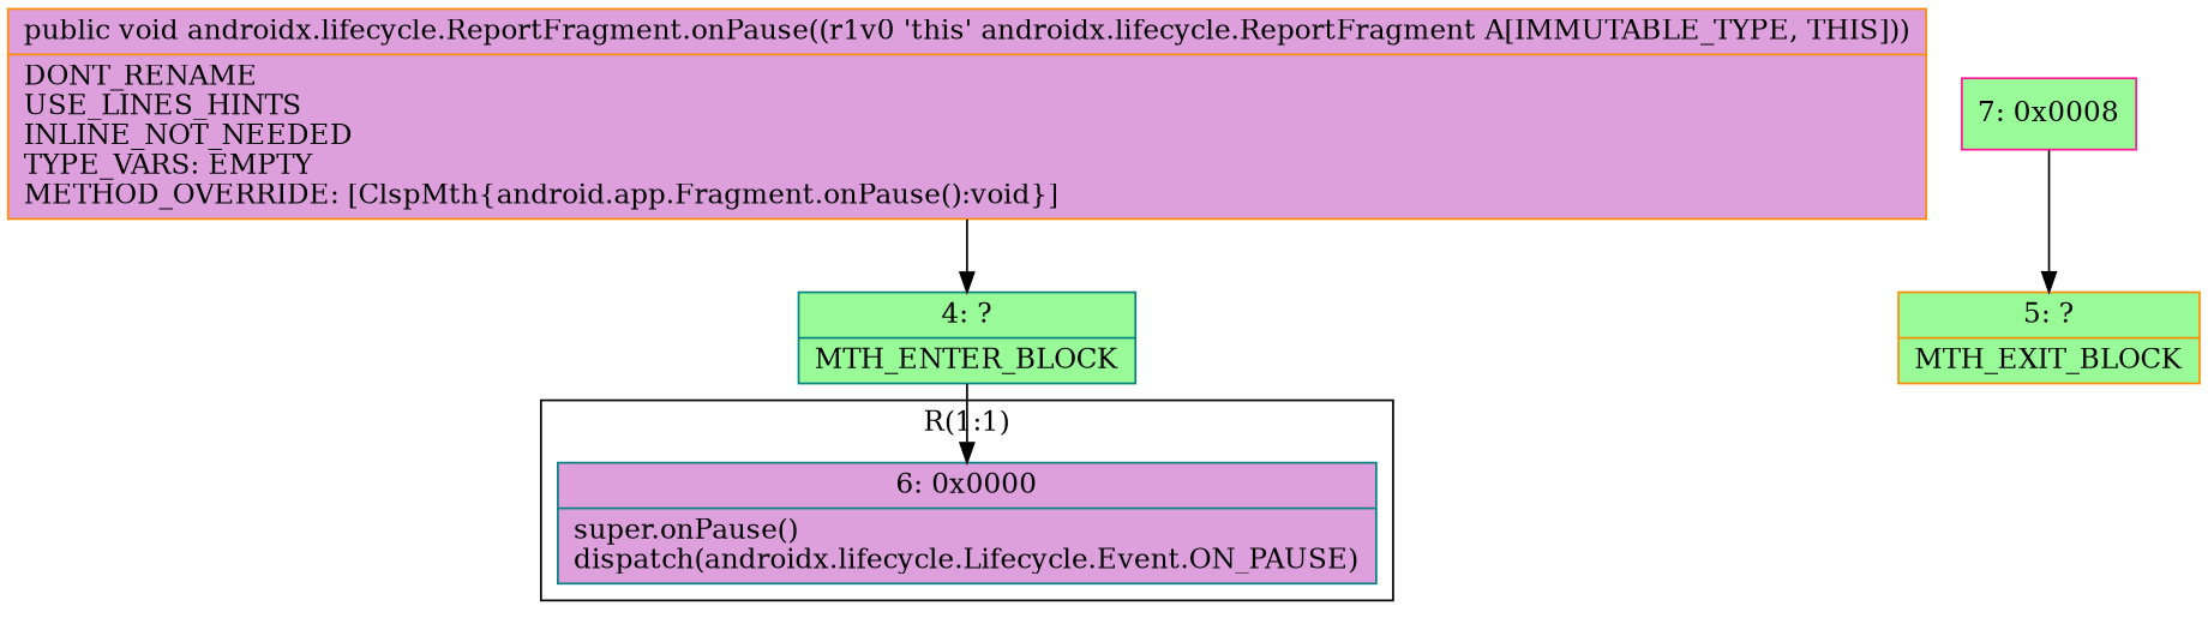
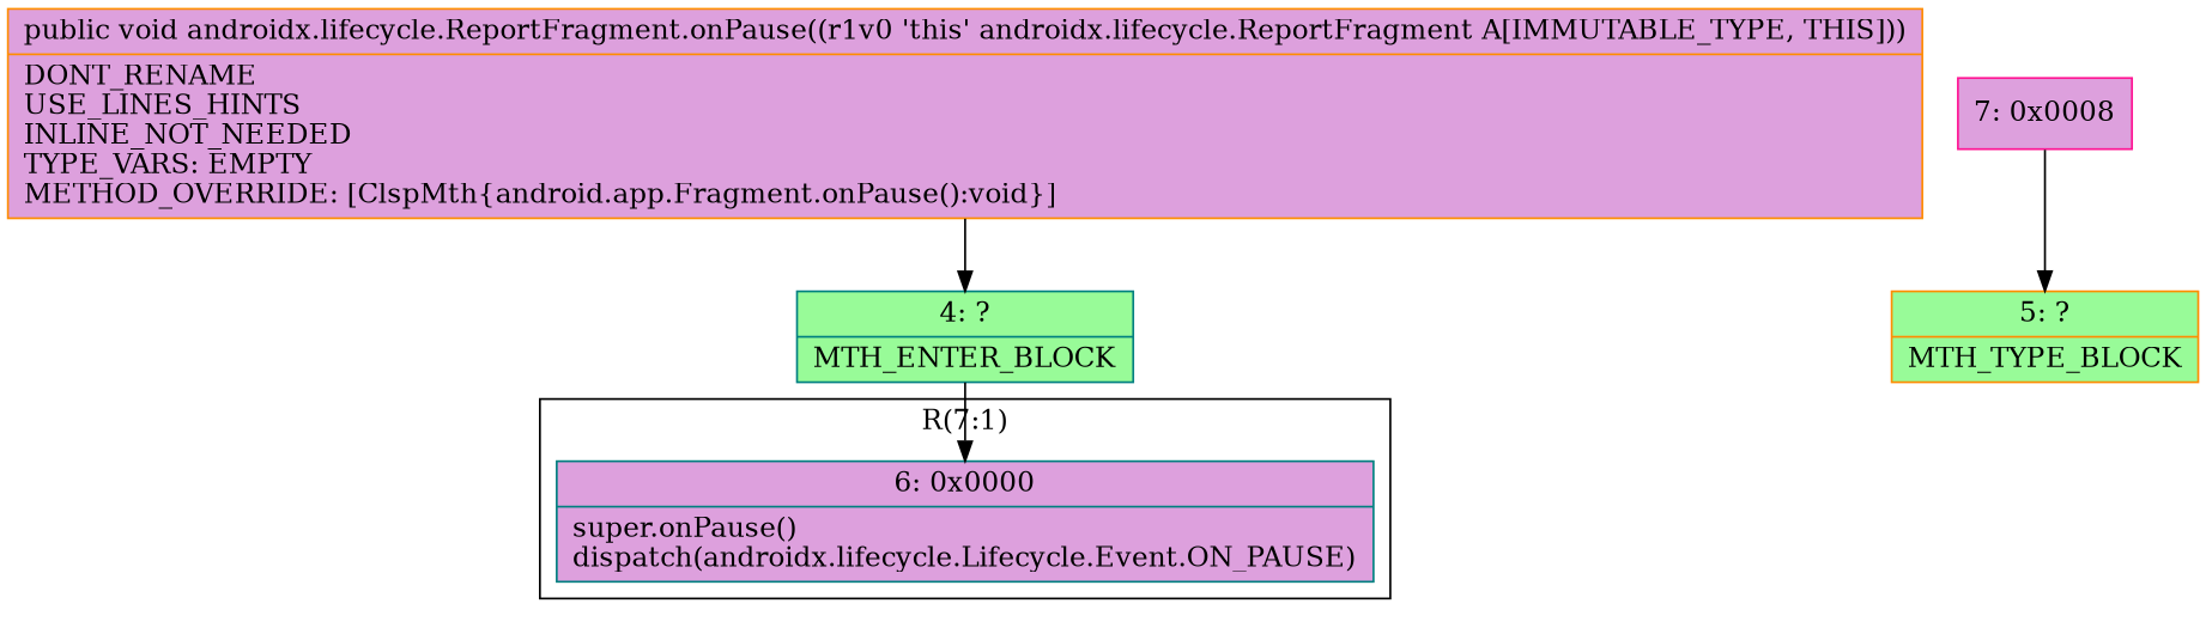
  digraph {
    node [color=teal fillcolor=plum shape=record style=filled]
    n1 [label="{6\:\ 0x0000|super.onPause()\ldispatch(androidx.lifecycle.Lifecycle.Event.ON_PAUSE)\l}"]
-   n2 [color=deeppink fillcolor=palegreen label="{7\:\ 0x0008}"]
-   n3 [color=darkorange fillcolor=palegreen label="{5\:\ ?|MTH_EXIT_BLOCK\l}"]
+   n2 [color=deeppink label="{7\:\ 0x0008}"]
+   n3 [color=darkorange fillcolor=palegreen label="{5\:\ ?|MTH_TYPE_BLOCK\l}"]
    n4 [fillcolor=palegreen label="{4\:\ ?|MTH_ENTER_BLOCK\l}"]
    n5 [color=darkorange label="{public void androidx.lifecycle.ReportFragment.onPause((r1v0 'this' androidx.lifecycle.ReportFragment A[IMMUTABLE_TYPE, THIS]))  | DONT_RENAME\lUSE_LINES_HINTS\lINLINE_NOT_NEEDED\lTYPE_VARS: EMPTY\lMETHOD_OVERRIDE: [ClspMth\{android.app.Fragment.onPause():void\}]\l}"]
    subgraph cluster_1 {
-     label="R(1:1)"
+     label="R(7:1)"
      n1
    }
    n2 -> n3
    n4 -> n1
    n5 -> n4
  }
